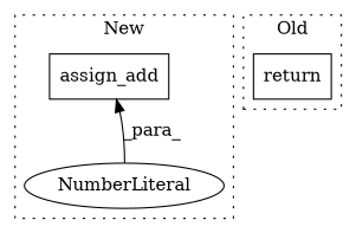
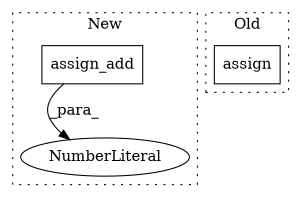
  digraph {
    node [shape=box]
    n1 [a=32 l="11,1" label=assign_add s="3219,3243"]
    n2 [a=34 l=1 label=NumberLiteral s=3242 shape=ellipse]
-   n3 [a=41 l=7 label=return s=3081]
+   n3 [a=41 l=7 label=assign s=3081]
    subgraph cluster_1 {
      label=New
      style=dotted
      n1
      n2
    }
    subgraph cluster_2 {
      label=Old
      style=dotted
      n3
    }
-   n2 -> n1 [label=_para_]
+   n1 -> n2 [label=_para_]
  }
